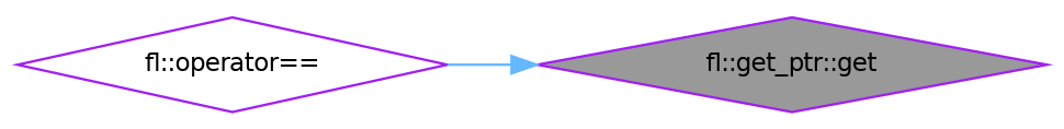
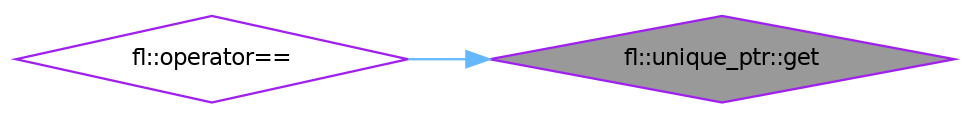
  digraph {
    rankdir=RL
    node [color=purple fontname=Helvetica fontsize=10 shape=diamond style=filled]
-   n1 [fillcolor=grey60 fontcolor=black height=0.2 label="fl::get_ptr::get" width=0.4]
+   n1 [fillcolor=grey60 fontcolor=black height=0.2 label="fl::unique_ptr::get" width=0.4]
    n2 [fillcolor=white height=0.2 label="fl::operator==" width=0.4]
    n1 -> n2 [color=steelblue1 dir=back fontname=Helvetica fontsize=10 labelfontname=Helvetica labelfontsize=10 style=solid]
  }
